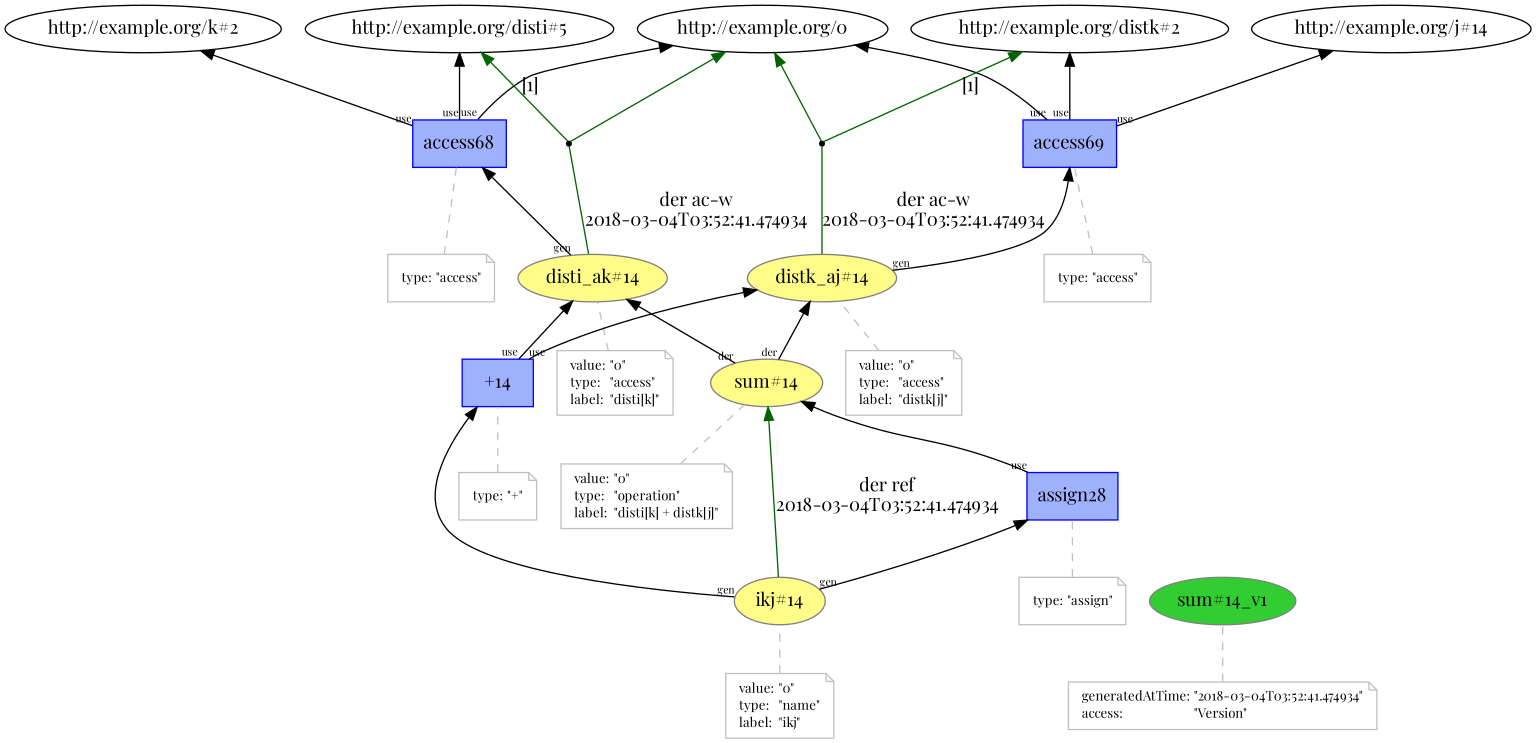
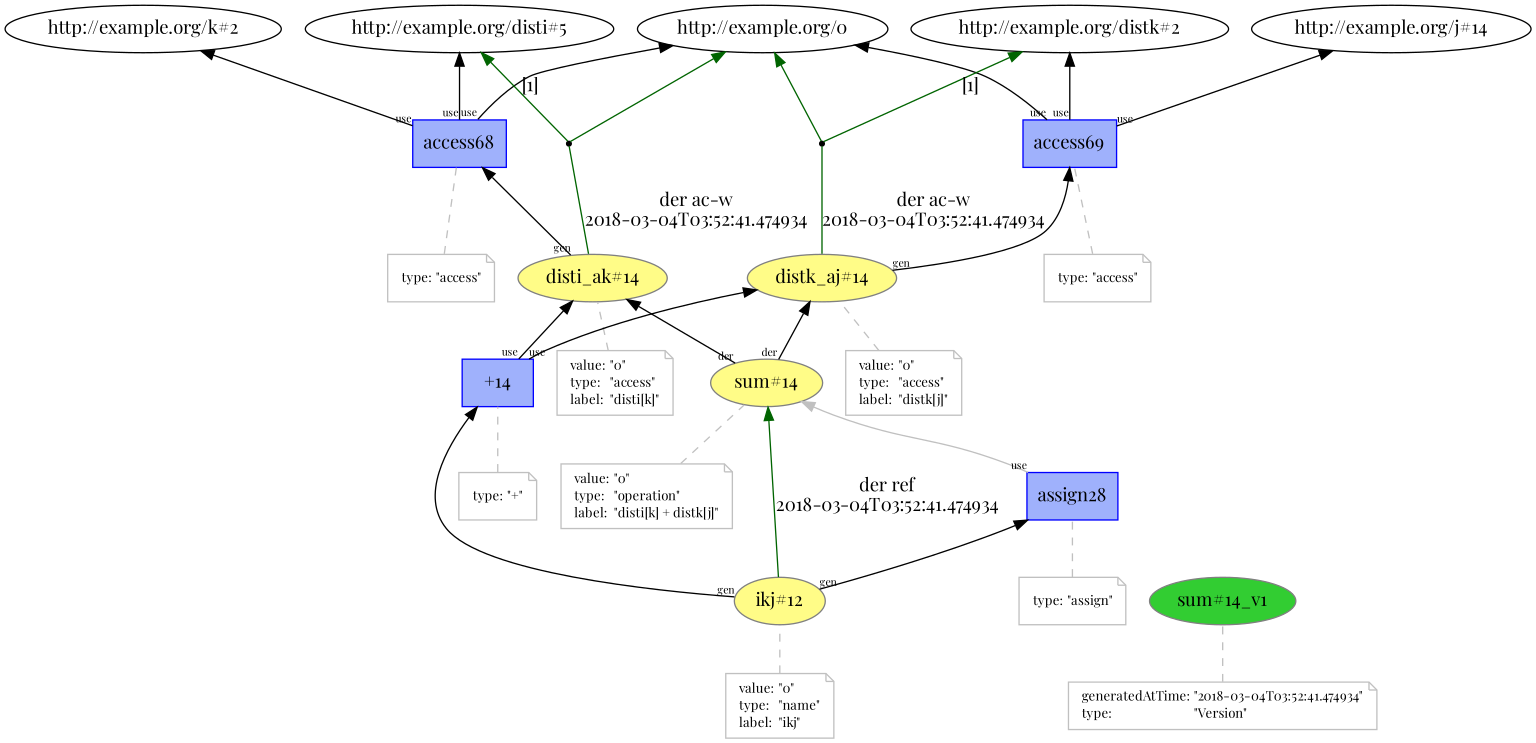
  digraph {
    fontname="Playfair Display"
    rankdir=BT
    node [color=gray fontname="Playfair Display"]
    edge [fontname="Playfair Display" labelangle=60.0 labeldistance=1.5 labelfontsize=8 rotation=20]
    n1 [color="#808080" fillcolor="#FFFC87" label="disti_ak#14" style=filled]
    n2 [color="#0000FF" fillcolor="#9FB1FC" label=access68 shape=polygon sides=4 style=filled]
    bn0 [shape=point color=""]
    "http://example.org/0" [color=""]
    "http://example.org/disti#5" [color=""]
    "http://example.org/k#2" [color=""]
    n7 [fontcolor=black fontsize=10 label=<<TABLE cellpadding="0" border="0"> 	<TR> 	    <TD align="left">value:</TD> 	    <TD align="left">&quot;0&quot;</TD> 	</TR> 	<TR> 	    <TD align="left">type:</TD> 	    <TD align="left">&quot;access&quot;</TD> 	</TR> 	<TR> 	    <TD align="left">label:</TD> 	    <TD align="left">&quot;disti[k]&quot;</TD> 	</TR> </TABLE>> shape=note]
    n8 [fontcolor=black fontsize=10 label=<<TABLE cellpadding="0" border="0"> 	<TR> 	    <TD align="left">type:</TD> 	    <TD align="left">&quot;access&quot;</TD> 	</TR> </TABLE>> shape=note]
    n9 [color="#808080" fillcolor="#FFFC87" label="distk_aj#14" style=filled]
    n10 [color="#0000FF" fillcolor="#9FB1FC" label=access69 shape=polygon sides=4 style=filled]
    bn1 [shape=point color=""]
    "http://example.org/distk#2" [color=""]
    "http://example.org/j#14" [color=""]
    n14 [fontcolor=black fontsize=10 label=<<TABLE cellpadding="0" border="0"> 	<TR> 	    <TD align="left">value:</TD> 	    <TD align="left">&quot;0&quot;</TD> 	</TR> 	<TR> 	    <TD align="left">type:</TD> 	    <TD align="left">&quot;access&quot;</TD> 	</TR> 	<TR> 	    <TD align="left">label:</TD> 	    <TD align="left">&quot;distk[j]&quot;</TD> 	</TR> </TABLE>> shape=note]
    n15 [fontcolor=black fontsize=10 label=<<TABLE cellpadding="0" border="0"> 	<TR> 	    <TD align="left">type:</TD> 	    <TD align="left">&quot;access&quot;</TD> 	</TR> </TABLE>> shape=note]
    n16 [color="#808080" fillcolor="#FFFC87" label="sum#14" style=filled]
    n17 [color="#808080" fillcolor="#32CD32" label="sum#14_v1" style=filled]
    n18 [color="#0000FF" fillcolor="#9FB1FC" label="+14" shape=polygon sides=4 style=filled]
    n19 [fontcolor=black fontsize=10 label=<<TABLE cellpadding="0" border="0"> 	<TR> 	    <TD align="left">value:</TD> 	    <TD align="left">&quot;0&quot;</TD> 	</TR> 	<TR> 	    <TD align="left">type:</TD> 	    <TD align="left">&quot;operation&quot;</TD> 	</TR> 	<TR> 	    <TD align="left">label:</TD> 	    <TD align="left">&quot;disti[k] + distk[j]&quot;</TD> 	</TR> </TABLE>> shape=note]
-   n20 [fontcolor=black fontsize=10 label=<<TABLE cellpadding="0" border="0"> 	<TR> 	    <TD align="left">generatedAtTime:</TD> 	    <TD align="left">&quot;2018-03-04T03:52:41.474934&quot;</TD> 	</TR> 	<TR> 	    <TD align="left">access:</TD> 	    <TD align="left">&quot;Version&quot;</TD> 	</TR> </TABLE>> shape=note]
+   n20 [fontcolor=black fontsize=10 label=<<TABLE cellpadding="0" border="0"> 	<TR> 	    <TD align="left">generatedAtTime:</TD> 	    <TD align="left">&quot;2018-03-04T03:52:41.474934&quot;</TD> 	</TR> 	<TR> 	    <TD align="left">type:</TD> 	    <TD align="left">&quot;Version&quot;</TD> 	</TR> </TABLE>> shape=note]
    n21 [fontcolor=black fontsize=10 label=<<TABLE cellpadding="0" border="0"> 	<TR> 	    <TD align="left">type:</TD> 	    <TD align="left">&quot;+&quot;</TD> 	</TR> </TABLE>> shape=note]
-   n22 [color="#808080" fillcolor="#FFFC87" label="ikj#14" style=filled]
+   n22 [color="#808080" fillcolor="#FFFC87" label="ikj#12" style=filled]
    n23 [color="#0000FF" fillcolor="#9FB1FC" label=assign28 shape=polygon sides=4 style=filled]
    n24 [fontcolor=black fontsize=10 label=<<TABLE cellpadding="0" border="0"> 	<TR> 	    <TD align="left">value:</TD> 	    <TD align="left">&quot;0&quot;</TD> 	</TR> 	<TR> 	    <TD align="left">type:</TD> 	    <TD align="left">&quot;name&quot;</TD> 	</TR> 	<TR> 	    <TD align="left">label:</TD> 	    <TD align="left">&quot;ikj&quot;</TD> 	</TR> </TABLE>> shape=note]
    n25 [fontcolor=black fontsize=10 label=<<TABLE cellpadding="0" border="0"> 	<TR> 	    <TD align="left">type:</TD> 	    <TD align="left">&quot;assign&quot;</TD> 	</TR> </TABLE>> shape=note]
    n1 -> n2 [taillabel=gen]
    n1 -> bn0 [arrowhead=none color=darkgreen label="der ac-w\n2018-03-04T03:52:41.474934" labelangle="" labeldistance="" labelfontsize="" rotation=""]
    n2 -> "http://example.org/0" [taillabel=use]
    n2 -> "http://example.org/disti#5" [taillabel=use]
    n2 -> "http://example.org/k#2" [taillabel=use]
    bn0 -> "http://example.org/0" [color=darkgreen labelangle="" labeldistance="" labelfontsize="" rotation=""]
    bn0 -> "http://example.org/disti#5" [color=darkgreen label="[1]"]
    n7 -> n1 [arrowhead=none color=gray style=dashed labelangle="" labeldistance="" labelfontsize="" rotation=""]
    n8 -> n2 [arrowhead=none color=gray style=dashed labelangle="" labeldistance="" labelfontsize="" rotation=""]
    n9 -> n10 [taillabel=gen]
    n9 -> bn1 [arrowhead=none color=darkgreen label="der ac-w\n2018-03-04T03:52:41.474934" labelangle="" labeldistance="" labelfontsize="" rotation=""]
    n10 -> "http://example.org/0" [taillabel=use]
    n10 -> "http://example.org/distk#2" [taillabel=use]
    n10 -> "http://example.org/j#14" [taillabel=use]
    bn1 -> "http://example.org/0" [color=darkgreen labelangle="" labeldistance="" labelfontsize="" rotation=""]
    bn1 -> "http://example.org/distk#2" [color=darkgreen label="[1]"]
    n14 -> n9 [arrowhead=none color=gray style=dashed labelangle="" labeldistance="" labelfontsize="" rotation=""]
    n15 -> n10 [arrowhead=none color=gray style=dashed labelangle="" labeldistance="" labelfontsize="" rotation=""]
    n16 -> n1 [taillabel=der]
    n16 -> n9 [taillabel=der]
    n18 -> n1 [taillabel=use]
    n18 -> n9 [taillabel=use]
    n19 -> n16 [arrowhead=none color=gray style=dashed labelangle="" labeldistance="" labelfontsize="" rotation=""]
    n20 -> n17 [arrowhead=none color=gray style=dashed labelangle="" labeldistance="" labelfontsize="" rotation=""]
    n21 -> n18 [arrowhead=none color=gray style=dashed labelangle="" labeldistance="" labelfontsize="" rotation=""]
    n22 -> n16 [color=darkgreen label="der ref\n2018-03-04T03:52:41.474934"]
    n22 -> n18 [taillabel=gen]
    n22 -> n23 [taillabel=gen]
-   n23 -> n16 [taillabel=use]
+   n23 -> n16 [taillabel=use color=gray]
    n24 -> n22 [arrowhead=none color=gray style=dashed labelangle="" labeldistance="" labelfontsize="" rotation=""]
    n25 -> n23 [arrowhead=none color=gray style=dashed labelangle="" labeldistance="" labelfontsize="" rotation=""]
  }
